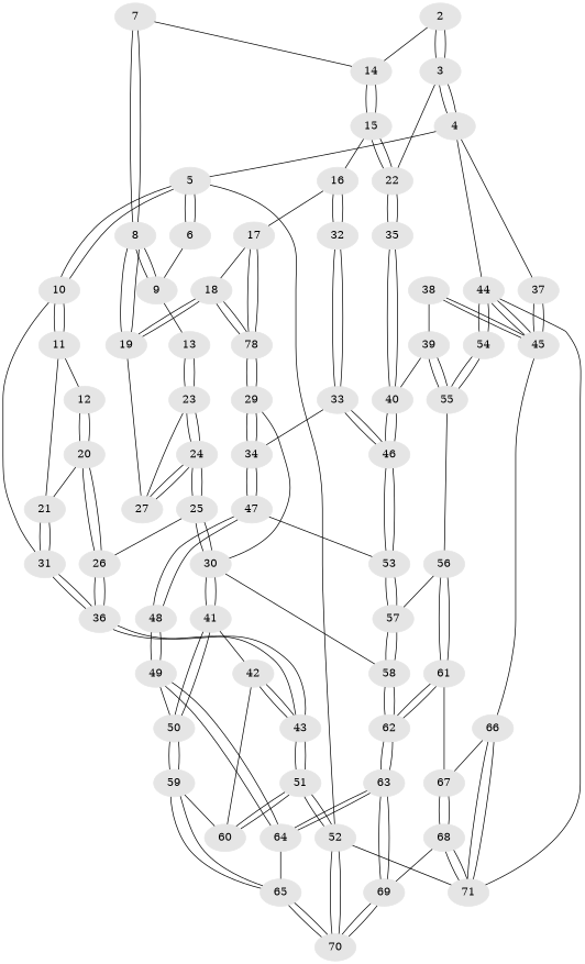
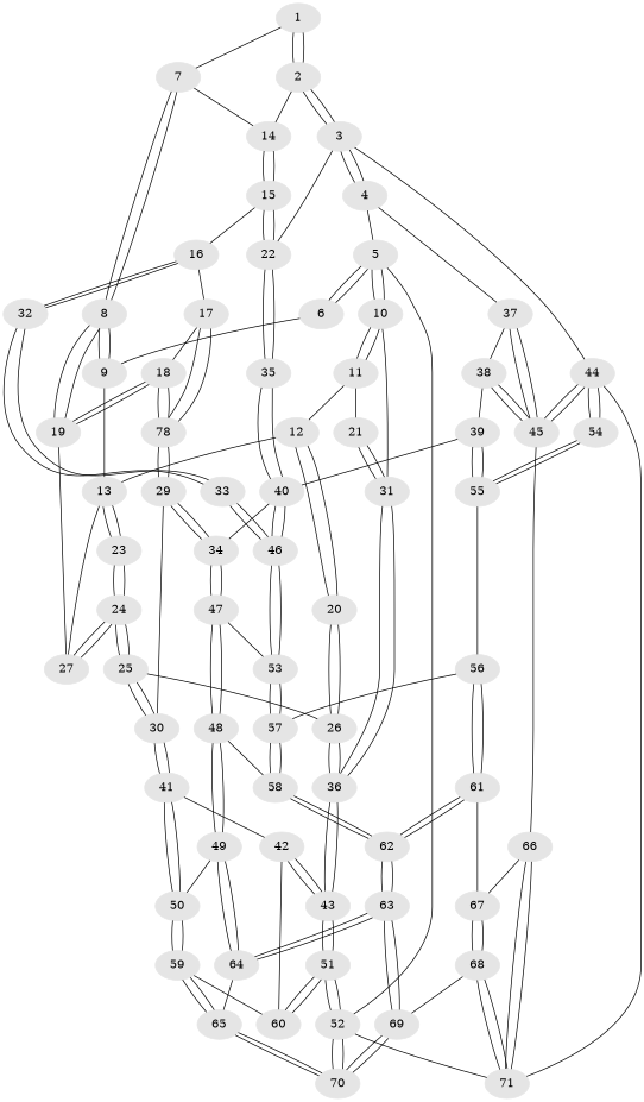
  graph {
    node [color=gray90 style=filled]
+   1
    2
    7
    3
    14
    8
    4
    22
    15
    5
    37
    44
    35
    6
    10
    52
    38
    45
    54
    71
    9
    11
    31
    70
    13
    19
    27
    23
    12
    21
    36
    20
    26
    24
    16
    17
    32
    18
    n39 [label=78]
    33
    29
    40
    25
    30
    41
    43
    34
    47
    42
    50
    46
    53
    48
    51
    39
    66
    55
    56
    60
    59
    57
    49
    58
    64
    62
    65
    67
    61
    63
    68
    69
+   1 -- 2
+   1 -- 2
+   1 -- 7
    2 -- 3
    2 -- 3
    2 -- 14
    7 -- 14
    7 -- 8
    7 -- 8
    3 -- 4
    3 -- 4
    3 -- 22
    14 -- 15
    14 -- 15
    8 -- 9
    8 -- 9
    8 -- 19
    8 -- 19
    4 -- 5
    4 -- 37
-   4 -- 44
+   3 -- 44
    22 -- 35
    22 -- 35
    15 -- 22
    15 -- 22
    15 -- 16
    5 -- 6
    5 -- 6
    5 -- 10
    5 -- 10
    5 -- 52
+   37 -- 38
    37 -- 45
    37 -- 45
    44 -- 45
    44 -- 45
    44 -- 54
    44 -- 54
    44 -- 71
    35 -- 40
    35 -- 40
    6 -- 9
    10 -- 11
    10 -- 11
    10 -- 31
    52 -- 71
    52 -- 70
    52 -- 70
    38 -- 45
    38 -- 45
    38 -- 39
    45 -- 66
    54 -- 55
    54 -- 55
    9 -- 13
    11 -- 12
    11 -- 21
    31 -- 36
    31 -- 36
    13 -- 23
    13 -- 23
    19 -- 27
-   23 -- 27
+   13 -- 27
    23 -- 24
    23 -- 24
+   12 -- 13
    12 -- 20
    12 -- 20
    21 -- 31
    21 -- 31
    36 -- 43
    36 -- 43
-   20 -- 21
    20 -- 26
    20 -- 26
    26 -- 36
    26 -- 36
    24 -- 27
    24 -- 27
    24 -- 25
    24 -- 25
    16 -- 17
    16 -- 32
    16 -- 32
    17 -- 18
    17 -- n39
    17 -- n39
    32 -- 33
    32 -- 33
    18 -- 19
    18 -- 19
    18 -- n39
    18 -- n39
    n39 -- 29
    n39 -- 29
-   33 -- 34
+   40 -- 34
    33 -- 46
    33 -- 46
    29 -- 30
    29 -- 34
    29 -- 34
    40 -- 46
    40 -- 46
    25 -- 26
    25 -- 30
    25 -- 30
    30 -- 41
    30 -- 41
    41 -- 42
    41 -- 50
    41 -- 50
    43 -- 51
    43 -- 51
    34 -- 47
    34 -- 47
    47 -- 53
    47 -- 48
    47 -- 48
    42 -- 43
    42 -- 43
    42 -- 60
    50 -- 59
    50 -- 59
    46 -- 53
    46 -- 53
    53 -- 57
    53 -- 57
    48 -- 49
    48 -- 49
-   30 -- 58
+   48 -- 58
    51 -- 52
    51 -- 52
    51 -- 60
    51 -- 60
    39 -- 40
    39 -- 55
    39 -- 55
    66 -- 71
    66 -- 71
    66 -- 67
    55 -- 56
    56 -- 57
    56 -- 61
    56 -- 61
    59 -- 60
    59 -- 65
    59 -- 65
    57 -- 58
    57 -- 58
    49 -- 50
    49 -- 64
    49 -- 64
    58 -- 62
    58 -- 62
    64 -- 65
    62 -- 63
    62 -- 63
    65 -- 70
    65 -- 70
    67 -- 68
    67 -- 68
    61 -- 62
    61 -- 62
    61 -- 67
    63 -- 64
    63 -- 64
    63 -- 69
    63 -- 69
    68 -- 71
    68 -- 71
    68 -- 69
    69 -- 70
    69 -- 70
  }
